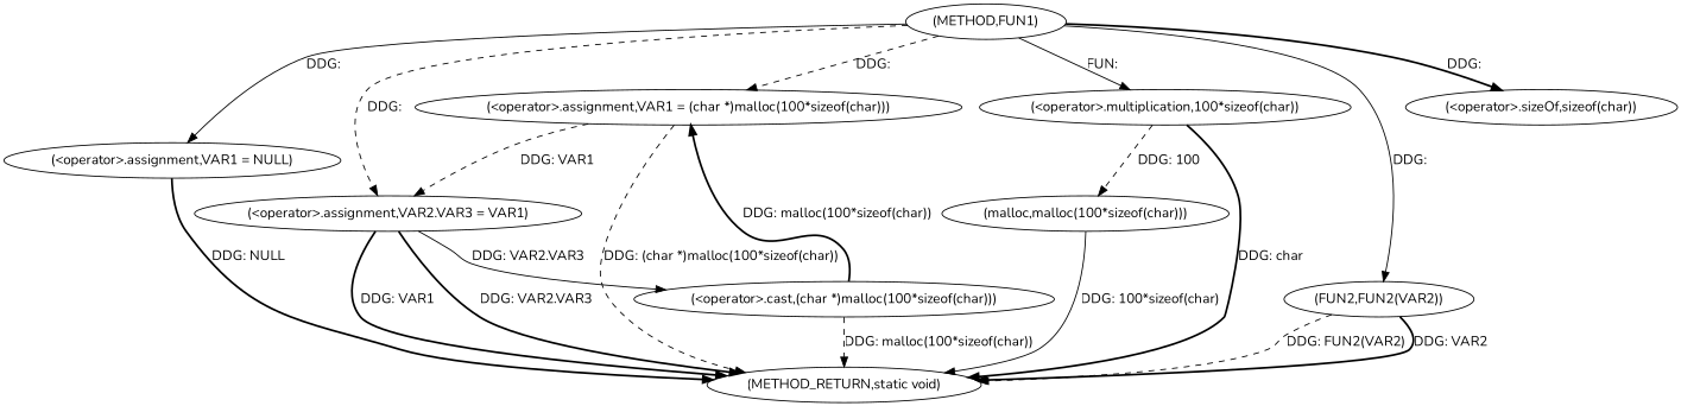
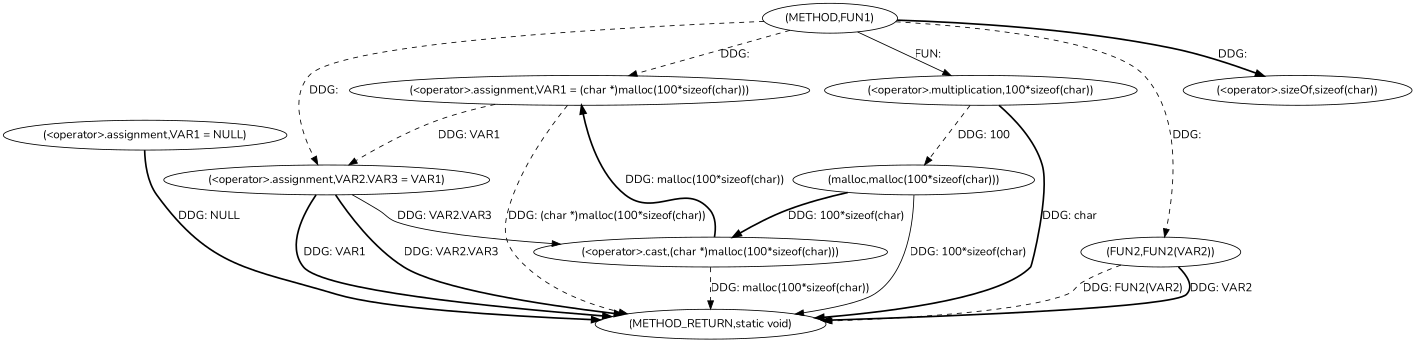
  digraph {
    fontname=Nunito
    node [fontname=Nunito]
    edge [fontname=Nunito style=dashed]
    n1 [label="(METHOD,FUN1)"]
    n2 [label="(<operator>.assignment,VAR1 = NULL)"]
    n3 [label="(<operator>.assignment,VAR1 = (char *)malloc(100*sizeof(char)))"]
    n4 [label="(<operator>.multiplication,100*sizeof(char))"]
    n5 [label="(<operator>.sizeOf,sizeof(char))"]
    n6 [label="(<operator>.assignment,VAR2.VAR3 = VAR1)"]
    n7 [label="(FUN2,FUN2(VAR2))"]
    n8 [label="(METHOD_RETURN,static void)"]
    n9 [label="(malloc,malloc(100*sizeof(char)))"]
    n10 [label="(<operator>.cast,(char *)malloc(100*sizeof(char)))"]
-   n1 -> n2 [label="DDG: " style=solid]
    n1 -> n3 [label="DDG: "]
    n1 -> n4 [label="FUN: " style=solid]
    n1 -> n5 [label="DDG: " style=bold]
    n1 -> n6 [label="DDG: "]
-   n1 -> n7 [label="DDG: " style=solid]
+   n1 -> n7 [label="DDG: "]
    n2 -> n8 [label="DDG: NULL" style=bold]
    n3 -> n6 [label="DDG: VAR1"]
    n3 -> n8 [label="DDG: (char *)malloc(100*sizeof(char))"]
    n4 -> n8 [label="DDG: char" style=bold]
    n4 -> n9 [label="DDG: 100"]
    n6 -> n8 [label="DDG: VAR2.VAR3" style=bold]
    n6 -> n8 [label="DDG: VAR1" style=bold]
    n6 -> n10 [label="DDG: VAR2.VAR3" style=solid]
    n7 -> n8 [label="DDG: VAR2" style=bold]
    n7 -> n8 [label="DDG: FUN2(VAR2)"]
    n9 -> n8 [label="DDG: 100*sizeof(char)" style=solid]
+   n9 -> n10 [label="DDG: 100*sizeof(char)" style=bold]
    n10 -> n3 [label="DDG: malloc(100*sizeof(char))" style=bold]
    n10 -> n8 [label="DDG: malloc(100*sizeof(char))"]
  }
